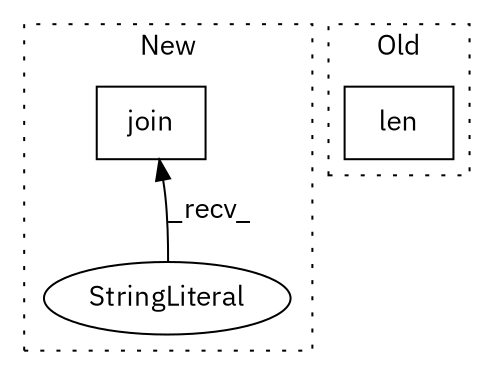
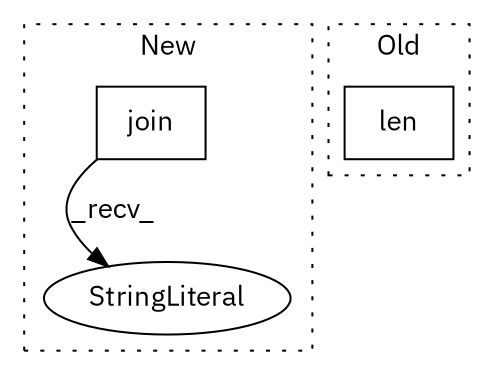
  digraph {
    fontname="IBM Plex Sans"
    node [a=32 shape=box fontname="IBM Plex Sans"]
    n1 [l="5,1" label=join s="3403,3413"]
    n2 [a=45 l=4 label=StringLiteral s=3398 shape=ellipse]
    n3 [l="4,1" label=len s="3578,3587"]
    subgraph cluster_1 {
      label=New
      style=dotted
      n1
      n2
    }
    subgraph cluster_2 {
      label=Old
      style=dotted
      n3
    }
-   n2 -> n1 [label=_recv_ fontname="IBM Plex Sans"]
+   n1 -> n2 [label=_recv_ fontname="IBM Plex Sans"]
  }
